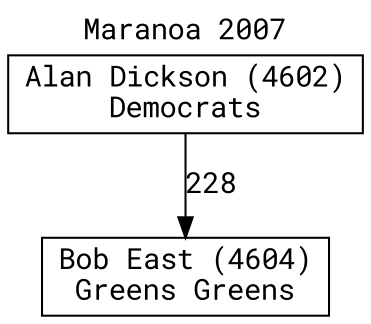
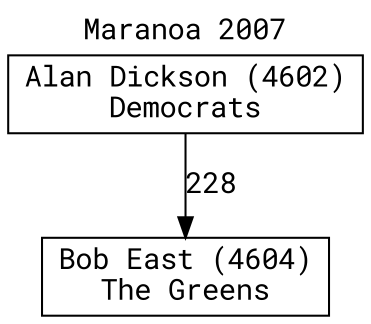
  digraph {
    label="Maranoa 2007"
    labelloc=t
    mclimit=10
    fontname="Roboto Mono"
    node [shape=box fontname="Roboto Mono"]
    n1 [label="Alan Dickson (4602)\nDemocrats"]
-   n2 [label="Bob East (4604)\nGreens Greens"]
+   n2 [label="Bob East (4604)\nThe Greens"]
    n1 -> n2 [label=228 fontname="Roboto Mono"]
  }
